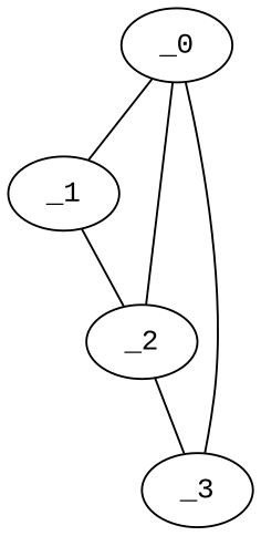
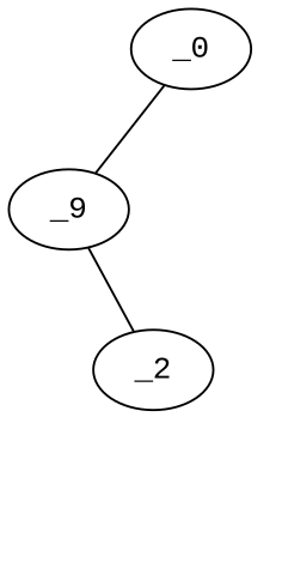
  graph {
    fontname="Liberation Mono"
    node [fontname="Liberation Mono" x=127]
    edge [fontname="Liberation Mono" valence=1]
    _0 [x=101 y=39]
-   _1 [x=118 y=49]
+   _1 [x=118 y=49 label=_9]
    _2 [y=1]
-   _3 [y=43]
    _0 -- _1
-   _0 -- _2
-   _0 -- _3
    _1 -- _2
-   _2 -- _3
  }
